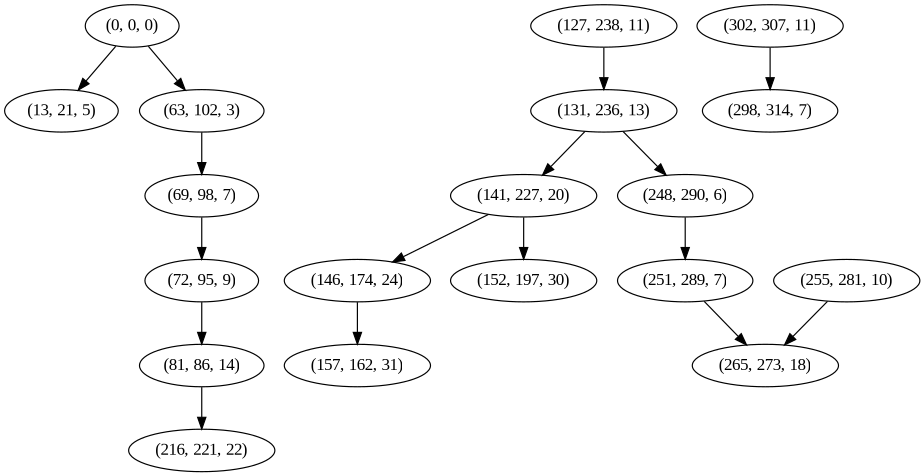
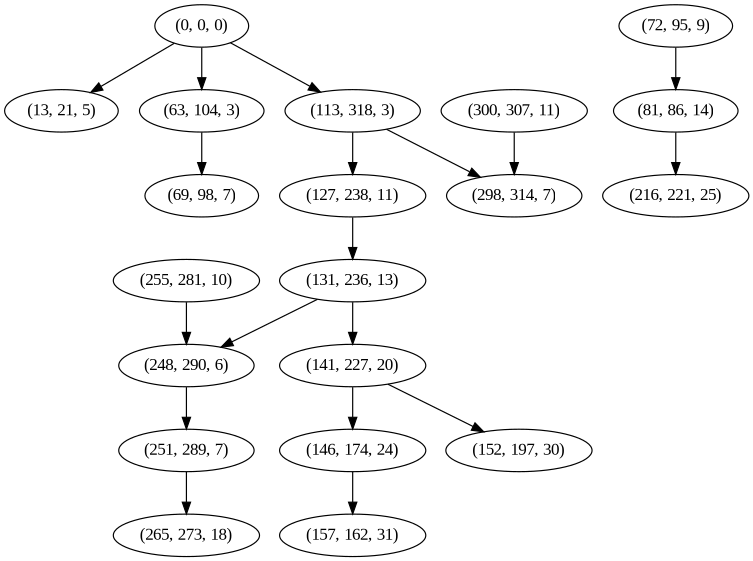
  digraph {
    fontname="Liberation Serif"
    node [fontname="Liberation Serif"]
    edge [fontname="Liberation Serif"]
    "(0, 0, 0)"
    "(13, 21, 5)"
-   "(63, 102, 3)"
+   "(63, 102, 3)" [label="(63, 104, 3)"]
+   "(113, 318, 3)"
    "(69, 98, 7)"
    "(127, 238, 11)"
    "(298, 314, 7)"
    "(72, 95, 9)"
    "(81, 86, 14)"
-   "(216, 221, 25)" [label="(216, 221, 22)"]
+   "(216, 221, 25)"
    "(131, 236, 13)"
    "(248, 290, 6)"
    "(251, 289, 7)"
    "(141, 227, 20)"
    "(146, 174, 24)"
    n16 [label="(152, 197, 30)"]
    "(157, 162, 31)"
    "(265, 273, 18)"
    "(255, 281, 10)"
-   "(302, 307, 11)"
+   "(302, 307, 11)" [label="(300, 307, 11)"]
    "(0, 0, 0)" -> "(13, 21, 5)"
    "(0, 0, 0)" -> "(63, 102, 3)"
+   "(0, 0, 0)" -> "(113, 318, 3)"
    "(63, 102, 3)" -> "(69, 98, 7)"
-   "(69, 98, 7)" -> "(72, 95, 9)"
+   "(113, 318, 3)" -> "(127, 238, 11)"
+   "(113, 318, 3)" -> "(298, 314, 7)"
    "(127, 238, 11)" -> "(131, 236, 13)"
    "(72, 95, 9)" -> "(81, 86, 14)"
    "(81, 86, 14)" -> "(216, 221, 25)"
    "(131, 236, 13)" -> "(248, 290, 6)"
    "(131, 236, 13)" -> "(141, 227, 20)"
    "(248, 290, 6)" -> "(251, 289, 7)"
    "(251, 289, 7)" -> "(265, 273, 18)"
    "(141, 227, 20)" -> "(146, 174, 24)"
    "(141, 227, 20)" -> n16
    "(146, 174, 24)" -> "(157, 162, 31)"
-   "(255, 281, 10)" -> "(265, 273, 18)"
+   "(255, 281, 10)" -> "(248, 290, 6)"
    "(302, 307, 11)" -> "(298, 314, 7)"
  }
